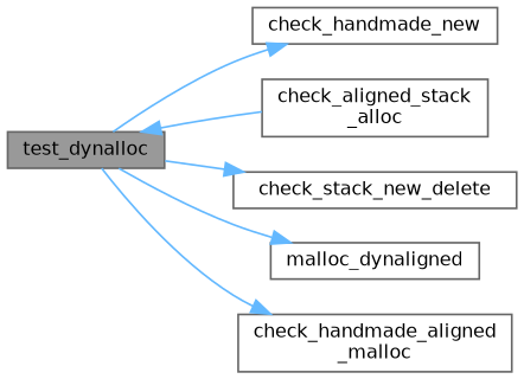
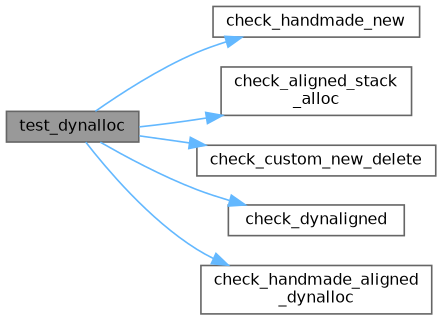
  digraph {
    rankdir=LR
    node [color=grey40 fillcolor=white fontname=Helvetica fontsize=10 shape=box style=filled]
    edge [color=steelblue1 fontname=Helvetica fontsize=10 labelfontname=Helvetica labelfontsize=10 style=solid]
    n1 [color=gray40 fillcolor=grey60 fontcolor=black height=0.2 label=test_dynalloc width=0.4]
    n2 [height=0.2 label=check_handmade_new width=0.4]
    n3 [height=0.2 label="check_aligned_stack\l_alloc" width=0.4]
-   n4 [height=0.2 label=check_stack_new_delete width=0.4]
-   n5 [height=0.2 label=malloc_dynaligned width=0.4]
-   n6 [height=0.2 label="check_handmade_aligned\l_malloc" width=0.4]
+   n4 [height=0.2 label=check_custom_new_delete width=0.4]
+   n5 [height=0.2 label=check_dynaligned width=0.4]
+   n6 [height=0.2 label="check_handmade_aligned\l_dynalloc" width=0.4]
    n1 -> n2
-   n3 -> n1
+   n1 -> n3
    n1 -> n4
    n1 -> n5
    n1 -> n6
  }
